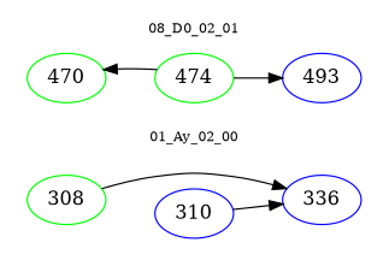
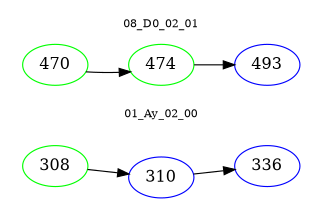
  digraph {
    rankdir=LR
    node [color=green]
    edge [color=black]
    n1 [label=308]
    n2 [color=blue label=310]
    n3 [color=blue label=336]
    n4 [label=470]
    n5 [label=474]
    n6 [color=blue label=493]
    subgraph cluster_1 {
      color=white
      fontsize=10
      label="01_Ay_02_00"
      n1
      n2
      n3
    }
    subgraph cluster_2 {
      color=white
      fontsize=10
      label="08_D0_02_01"
      n4
      n5
      n6
    }
-   n1 -> n3
+   n1 -> n2
    n2 -> n3
-   n5 -> n4
+   n4 -> n5
    n5 -> n6
  }
